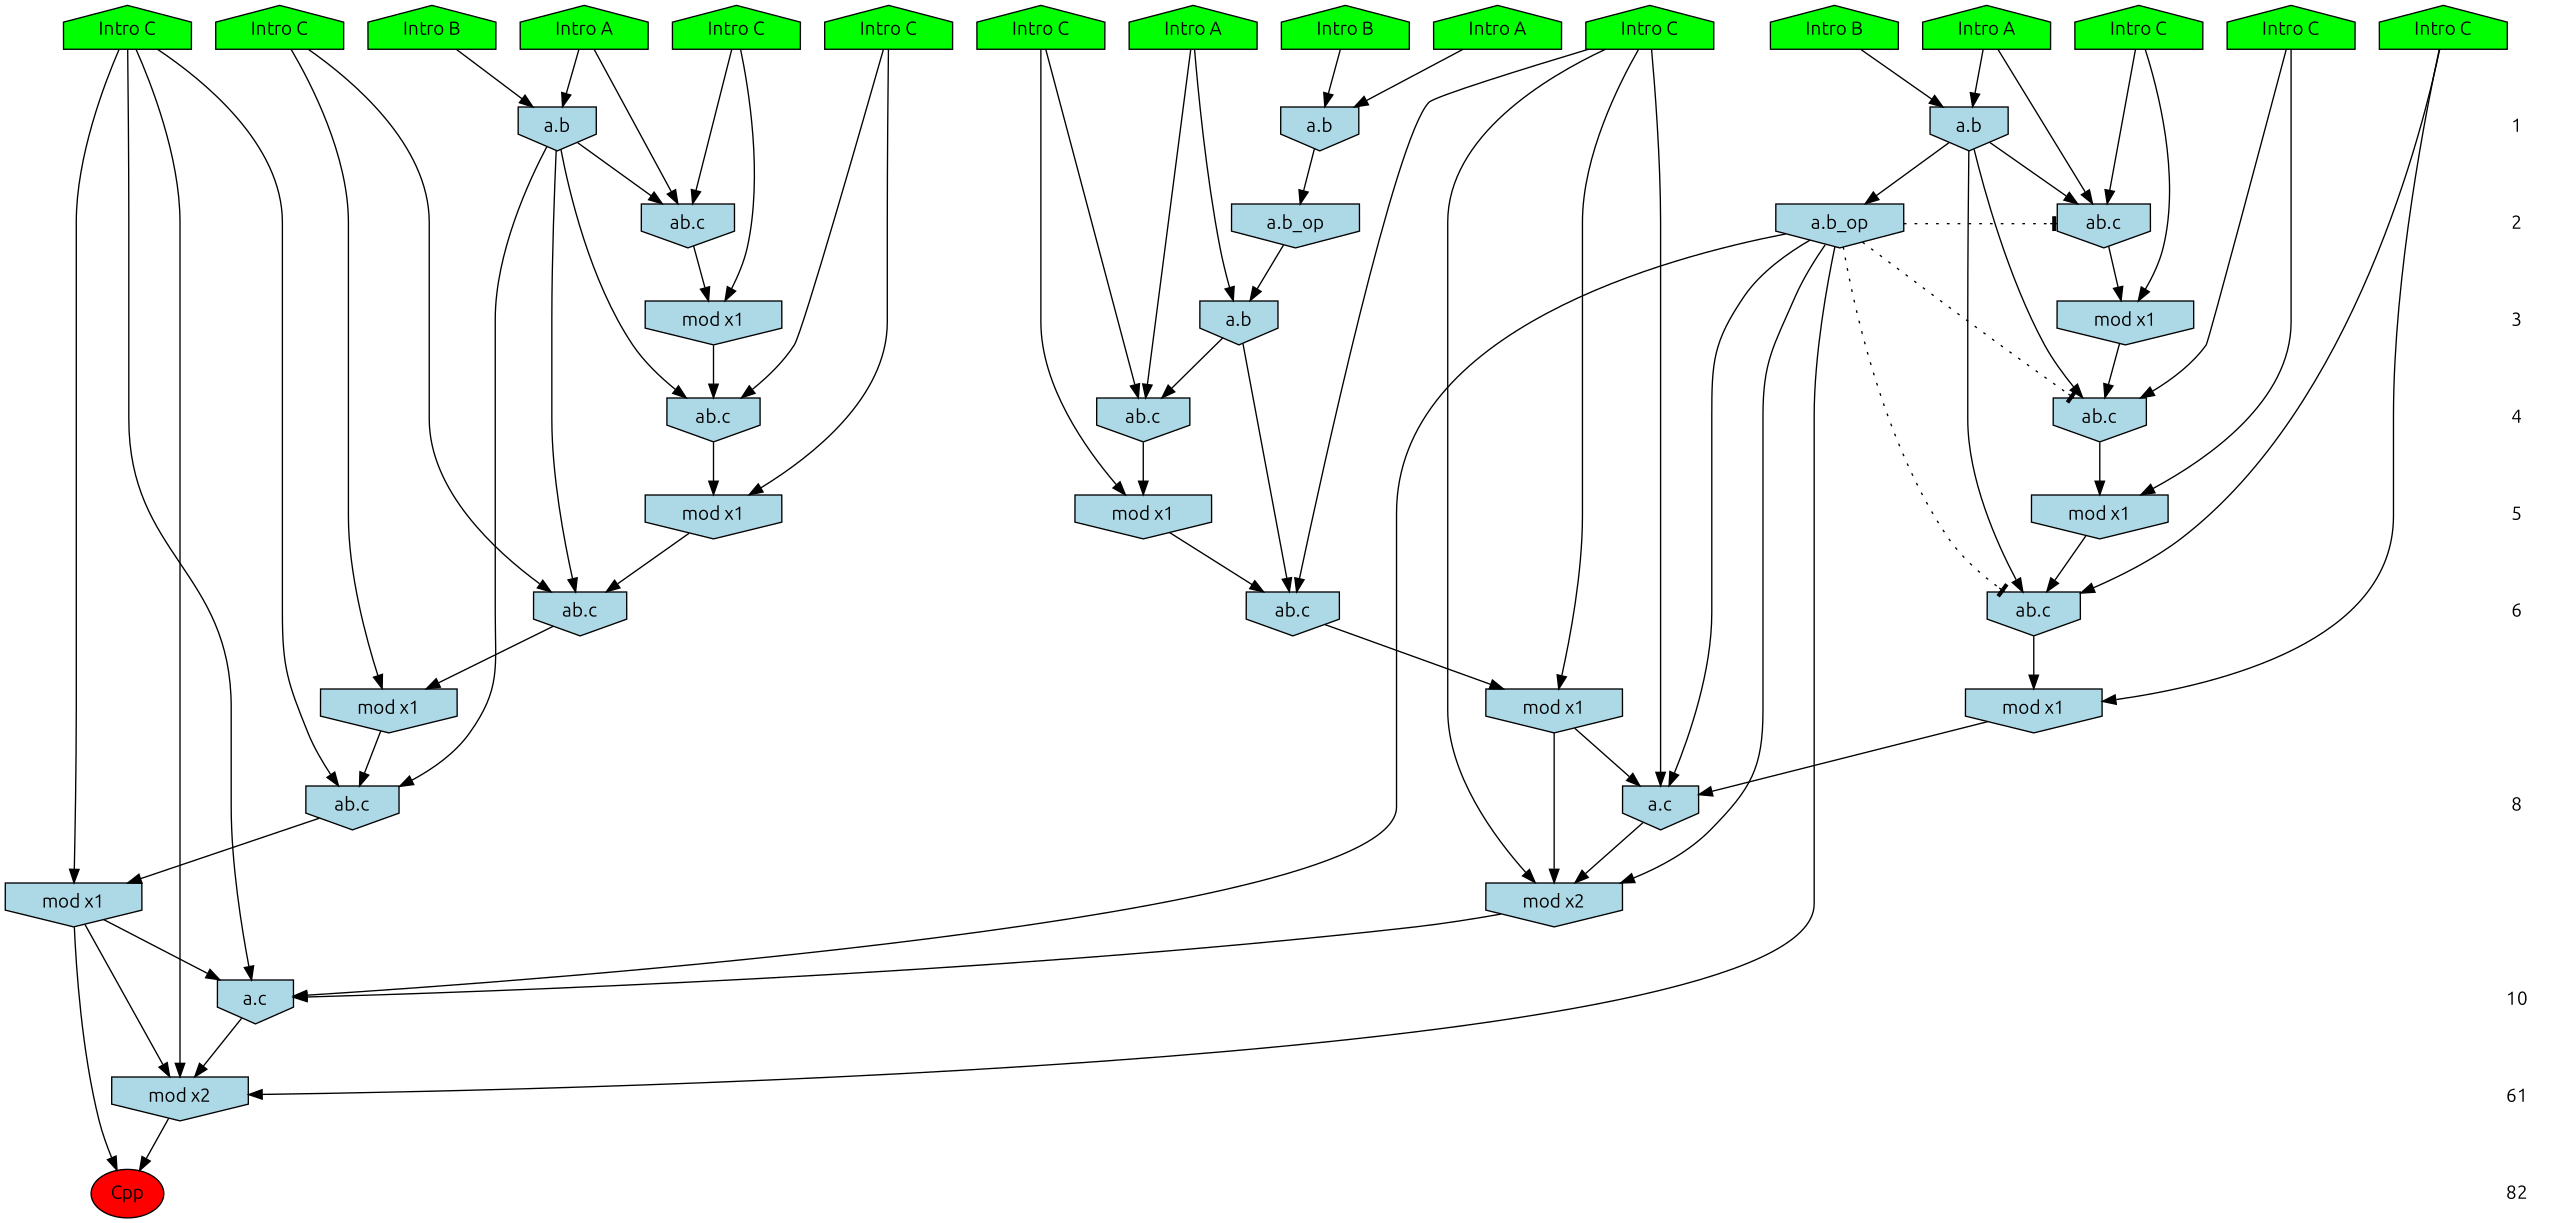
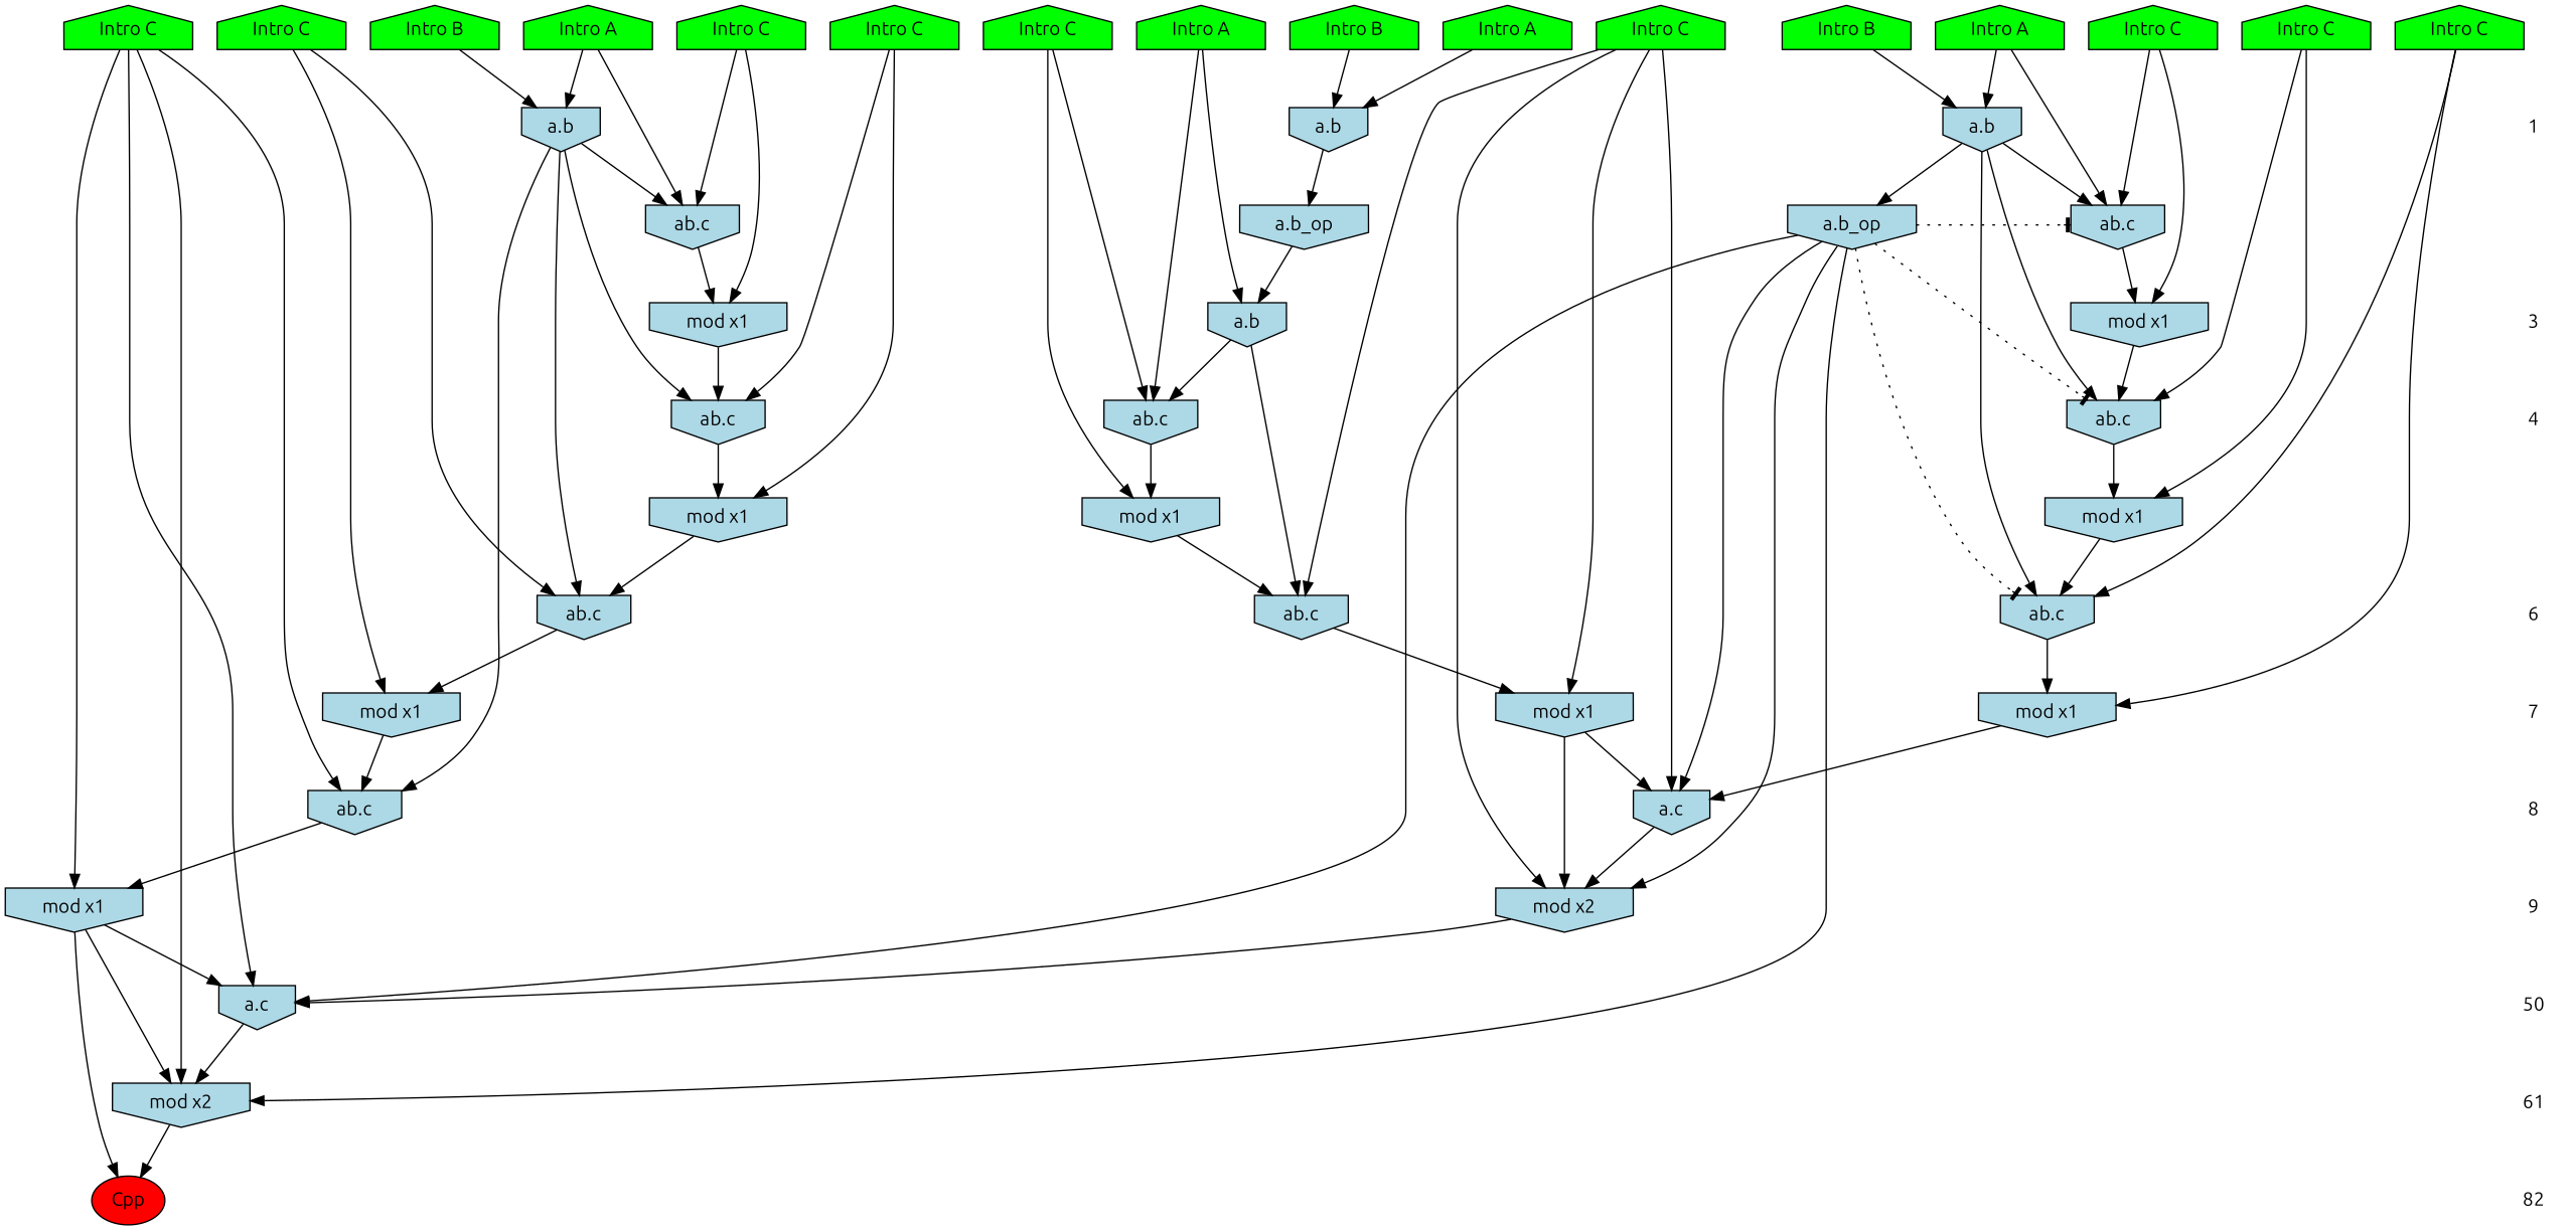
  digraph {
    fontname=Ubuntu
    ranksep=.5
    node [fillcolor=lightblue fontname=Ubuntu shape=invhouse style=filled]
    edge [fontname=Ubuntu]
    n1 [fillcolor=green label="Intro A" shape=house]
    n2 [fillcolor=green label="Intro A" shape=house]
    n3 [fillcolor=green label="Intro A" shape=house]
    n4 [fillcolor=green label="Intro B" shape=house]
    n5 [fillcolor=green label="Intro B" shape=house]
    n6 [fillcolor=green label="Intro A" shape=house]
    n7 [fillcolor=green label="Intro B" shape=house]
    n8 [fillcolor=green label="Intro C" shape=house]
    n9 [fillcolor=green label="Intro C" shape=house]
    n10 [fillcolor=green label="Intro C" shape=house]
    n11 [fillcolor=green label="Intro C" shape=house]
    n12 [fillcolor=green label="Intro C" shape=house]
    n13 [fillcolor=green label="Intro C" shape=house]
    n14 [fillcolor=green label="Intro C" shape=house]
    n15 [fillcolor=green label="Intro C" shape=house]
    n16 [fillcolor=green label="Intro C" shape=house]
    1 [shape=plaintext fillcolor="" style=""]
    n18 [label="a.b"]
    n19 [label="a.b"]
    n20 [label="a.b"]
-   2 [shape=plaintext fillcolor="" style=""]
    n22 [label="a.b_op"]
    n23 [label="ab.c"]
    n24 [label="ab.c"]
    n25 [label="a.b_op"]
    3 [shape=plaintext fillcolor="" style=""]
    n27 [label="a.b"]
    n28 [label="mod x1"]
    n29 [label="mod x1"]
    4 [shape=plaintext fillcolor="" style=""]
    n31 [label="ab.c"]
    n32 [label="ab.c"]
    n33 [label="ab.c"]
-   5 [shape=plaintext fillcolor="" style=""]
    n35 [label="mod x1"]
    n36 [label="mod x1"]
    n37 [label="mod x1"]
    6 [shape=plaintext fillcolor="" style=""]
    n39 [label="ab.c"]
    n40 [label="ab.c"]
    n41 [label="ab.c"]
+   7 [shape=plaintext fillcolor="" style=""]
    n43 [label="mod x1"]
    n44 [label="mod x1"]
    n45 [label="mod x1"]
    8 [shape=plaintext fillcolor="" style=""]
    n47 [label="ab.c"]
    n48 [label="a.c"]
+   9 [shape=plaintext fillcolor="" style=""]
    n50 [label="mod x1"]
    n51 [label="mod x2"]
-   10 [shape=plaintext fillcolor="" style=""]
+   10 [shape=plaintext label=50 fillcolor="" style=""]
    n53 [label="a.c"]
    n54 [label=61 shape=plaintext fillcolor="" style=""]
    n55 [label="mod x2"]
    n56 [label=82 shape=plaintext fillcolor="" style=""]
    n57 [fillcolor=red label=Cpp shape=""]
    subgraph sub_1 {
      rank=same
      n1
      n2
      n3
      n4
      n5
      n6
      n7
      n8
      n9
      n10
      n11
      n12
      n13
      n14
      n15
      n16
    }
    subgraph sub_2 {
      rank=same
      1
      n18
      n19
      n20
    }
    subgraph sub_3 {
      rank=same
-     2
      n22
      n23
      n24
      n25
    }
    subgraph sub_4 {
      rank=same
      3
      n27
      n28
      n29
    }
    subgraph sub_5 {
      rank=same
      4
      n31
      n32
      n33
    }
    subgraph sub_6 {
      rank=same
-     5
      n35
      n36
      n37
    }
    subgraph sub_7 {
      rank=same
      6
      n39
      n40
      n41
    }
    subgraph sub_8 {
      rank=same
+     7
      n43
      n44
      n45
    }
    subgraph sub_9 {
      rank=same
      8
      n47
      n48
    }
    subgraph sub_10 {
      rank=same
+     9
      n50
      n51
    }
    subgraph sub_11 {
      rank=same
      10
      n53
    }
    subgraph sub_12 {
      rank=same
      n54
      n55
    }
    subgraph sub_13 {
      rank=same
      n56
      n57
    }
    n1 -> n27
    n1 -> n31
    n2 -> n20
    n2 -> n24
    n3 -> n19
    n3 -> n23
    n4 -> n20
    n5 -> n19
    n6 -> n18
    n7 -> n18
    n8 -> n41
    n8 -> n45
    n9 -> n23
    n9 -> n28
    n10 -> n33
    n10 -> n37
    n11 -> n39
    n11 -> n43
    n11 -> n48
    n11 -> n51
    n12 -> n32
    n12 -> n36
    n13 -> n47
    n13 -> n50
    n13 -> n53
    n13 -> n55
    n14 -> n40
    n14 -> n44
    n15 -> n24
    n15 -> n29
    n16 -> n31
    n16 -> n35
-   1 -> 2 [style=invis]
    n18 -> n22
    n19 -> n23
    n19 -> n25
    n19 -> n32
    n19 -> n40
    n20 -> n24
    n20 -> n33
    n20 -> n41
    n20 -> n47
-   2 -> 3 [style=invis]
    n22 -> n27
    n23 -> n28
    n24 -> n29
    n25 -> n23 [arrowhead=tee style=dotted]
    n25 -> n32 [arrowhead=tee style=dotted]
    n25 -> n40 [arrowhead=tee style=dotted]
    n25 -> n48
    n25 -> n51
    n25 -> n53
    n25 -> n55
    3 -> 4 [style=invis]
    n27 -> n31
    n27 -> n39
    n28 -> n32
    n29 -> n33
-   4 -> 5 [style=invis]
    n31 -> n35
    n32 -> n36
    n33 -> n37
-   5 -> 6 [style=invis]
    n35 -> n39
    n36 -> n40
    n37 -> n41
+   6 -> 7 [style=invis]
    n39 -> n43
    n40 -> n44
    n41 -> n45
+   7 -> 8 [style=invis]
    n43 -> n48
    n43 -> n51
    n44 -> n48
    n45 -> n47
+   8 -> 9 [style=invis]
    n47 -> n50
    n48 -> n51
+   9 -> 10 [style=invis]
    n50 -> n53
    n50 -> n55
    n50 -> n57
    n51 -> n53
    10 -> n54 [style=invis]
    n53 -> n55
    n54 -> n56 [style=invis]
    n55 -> n57
  }
